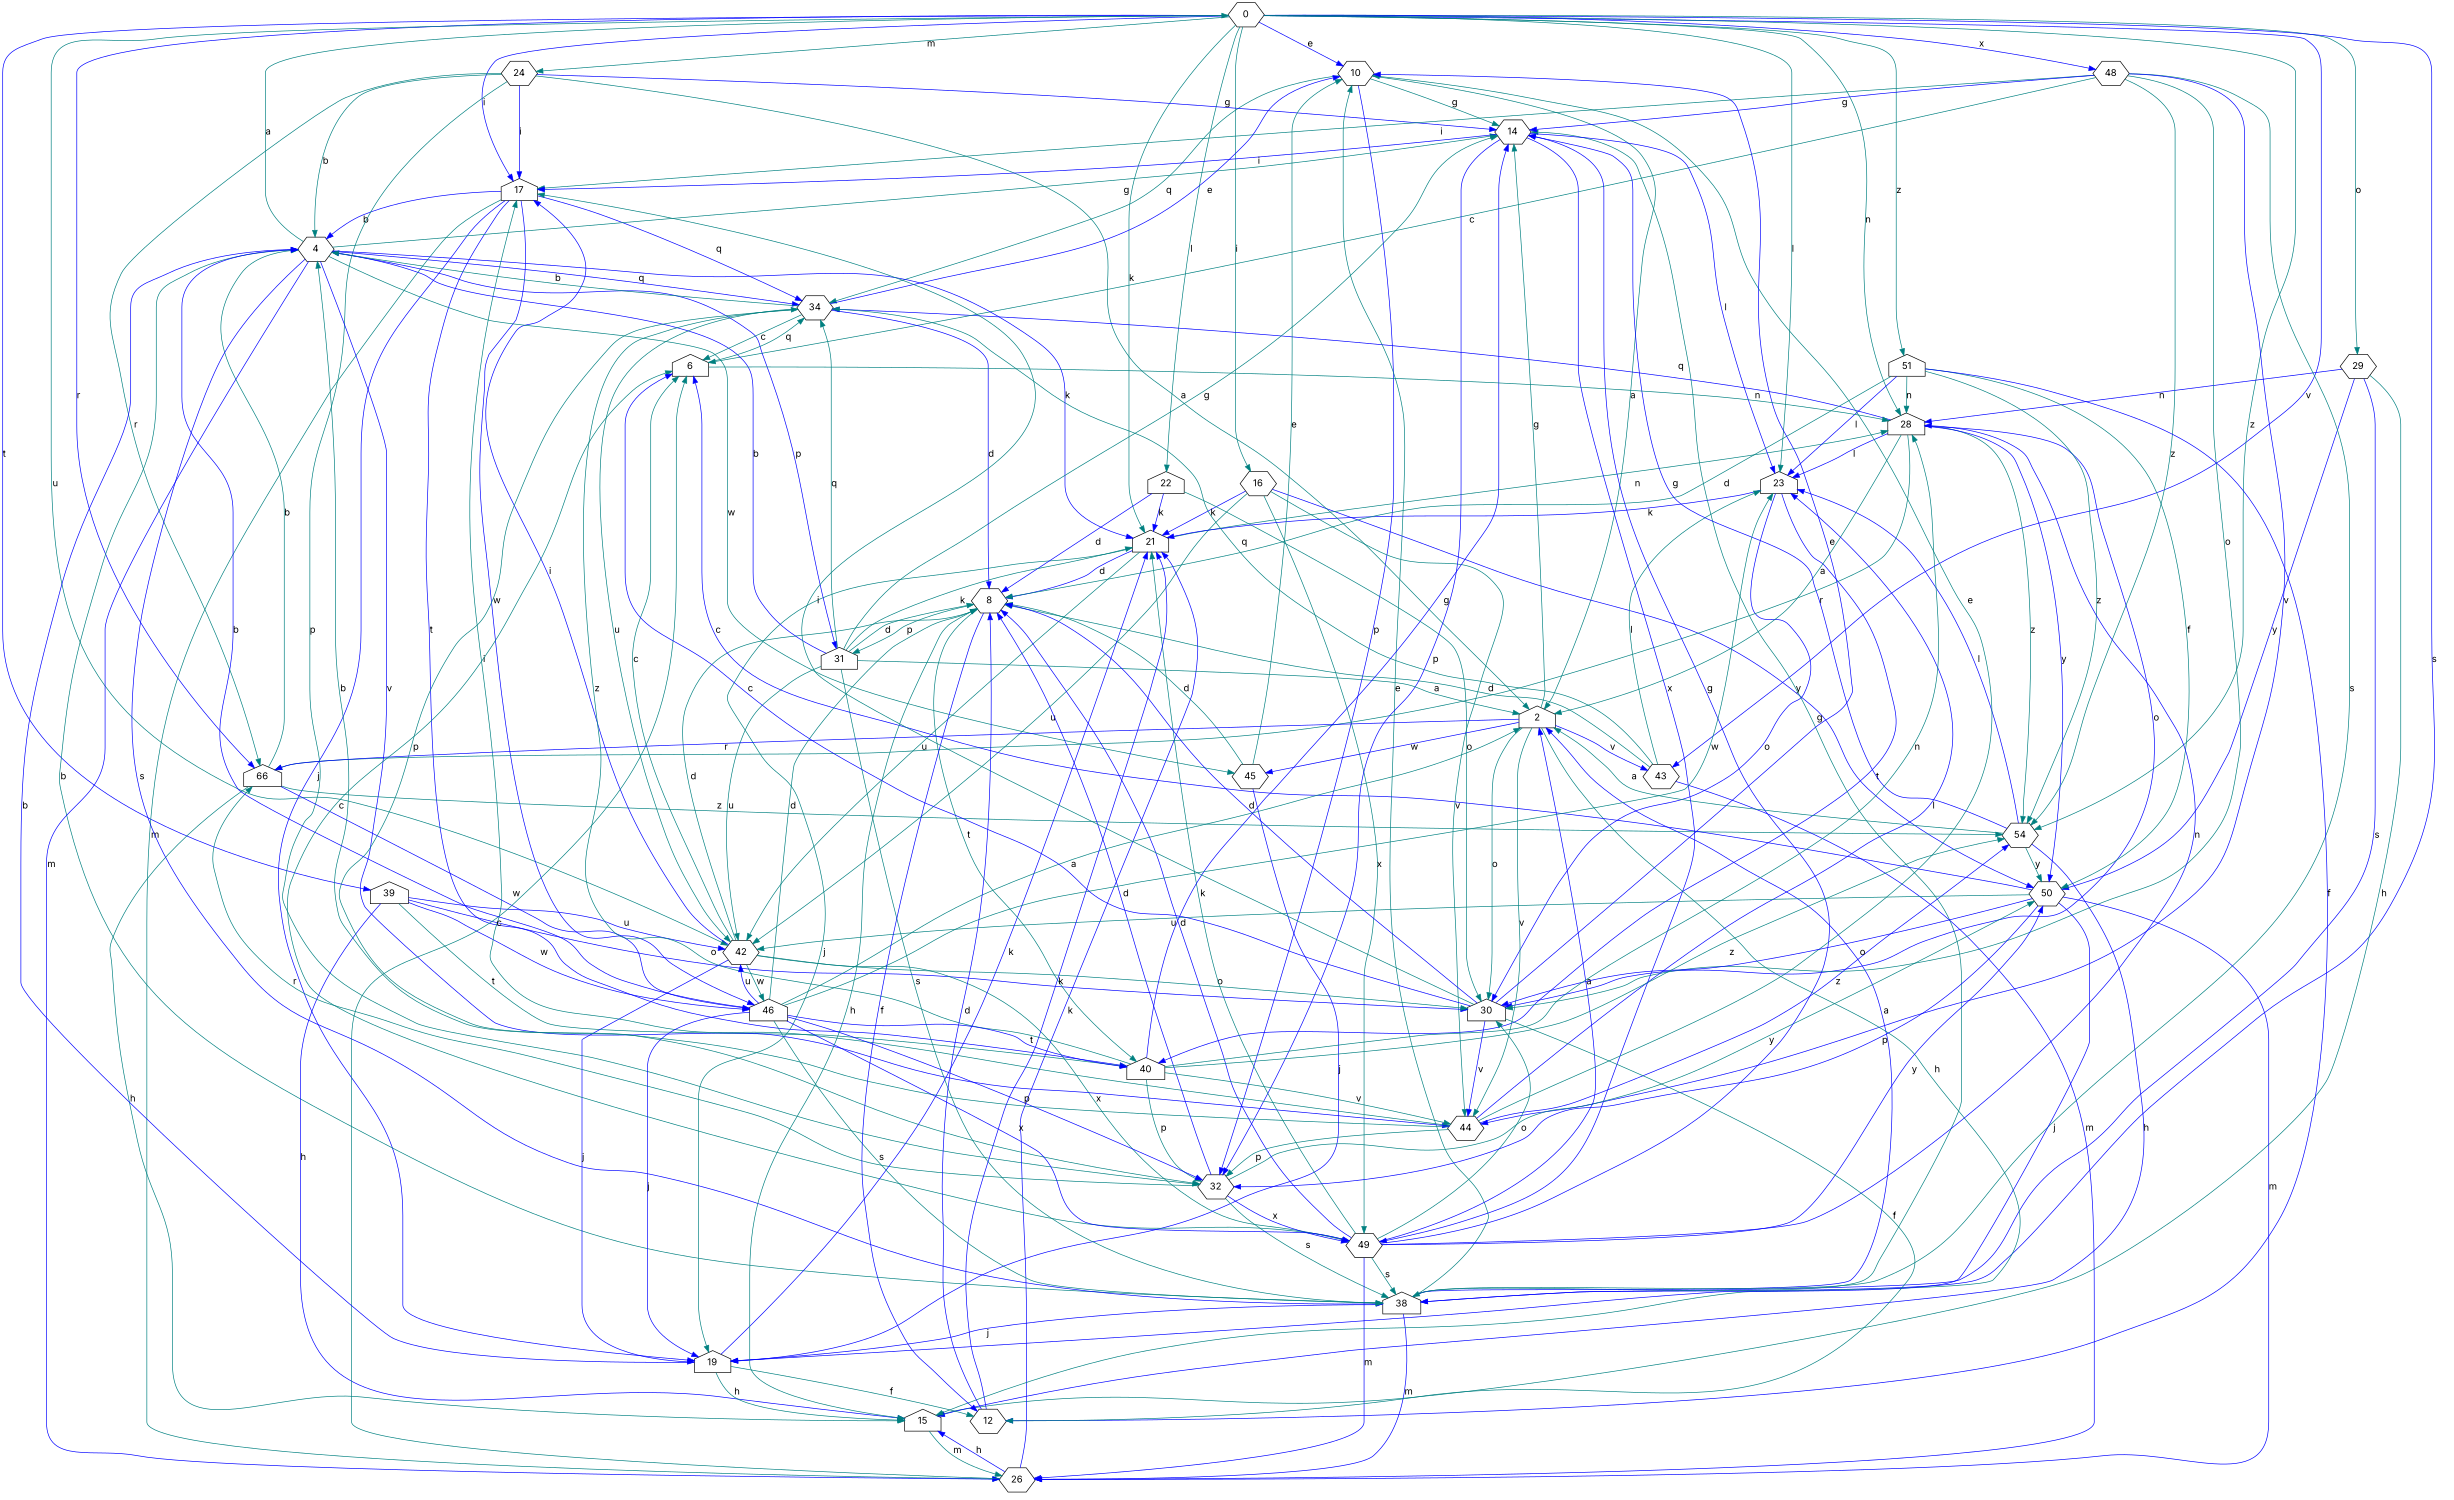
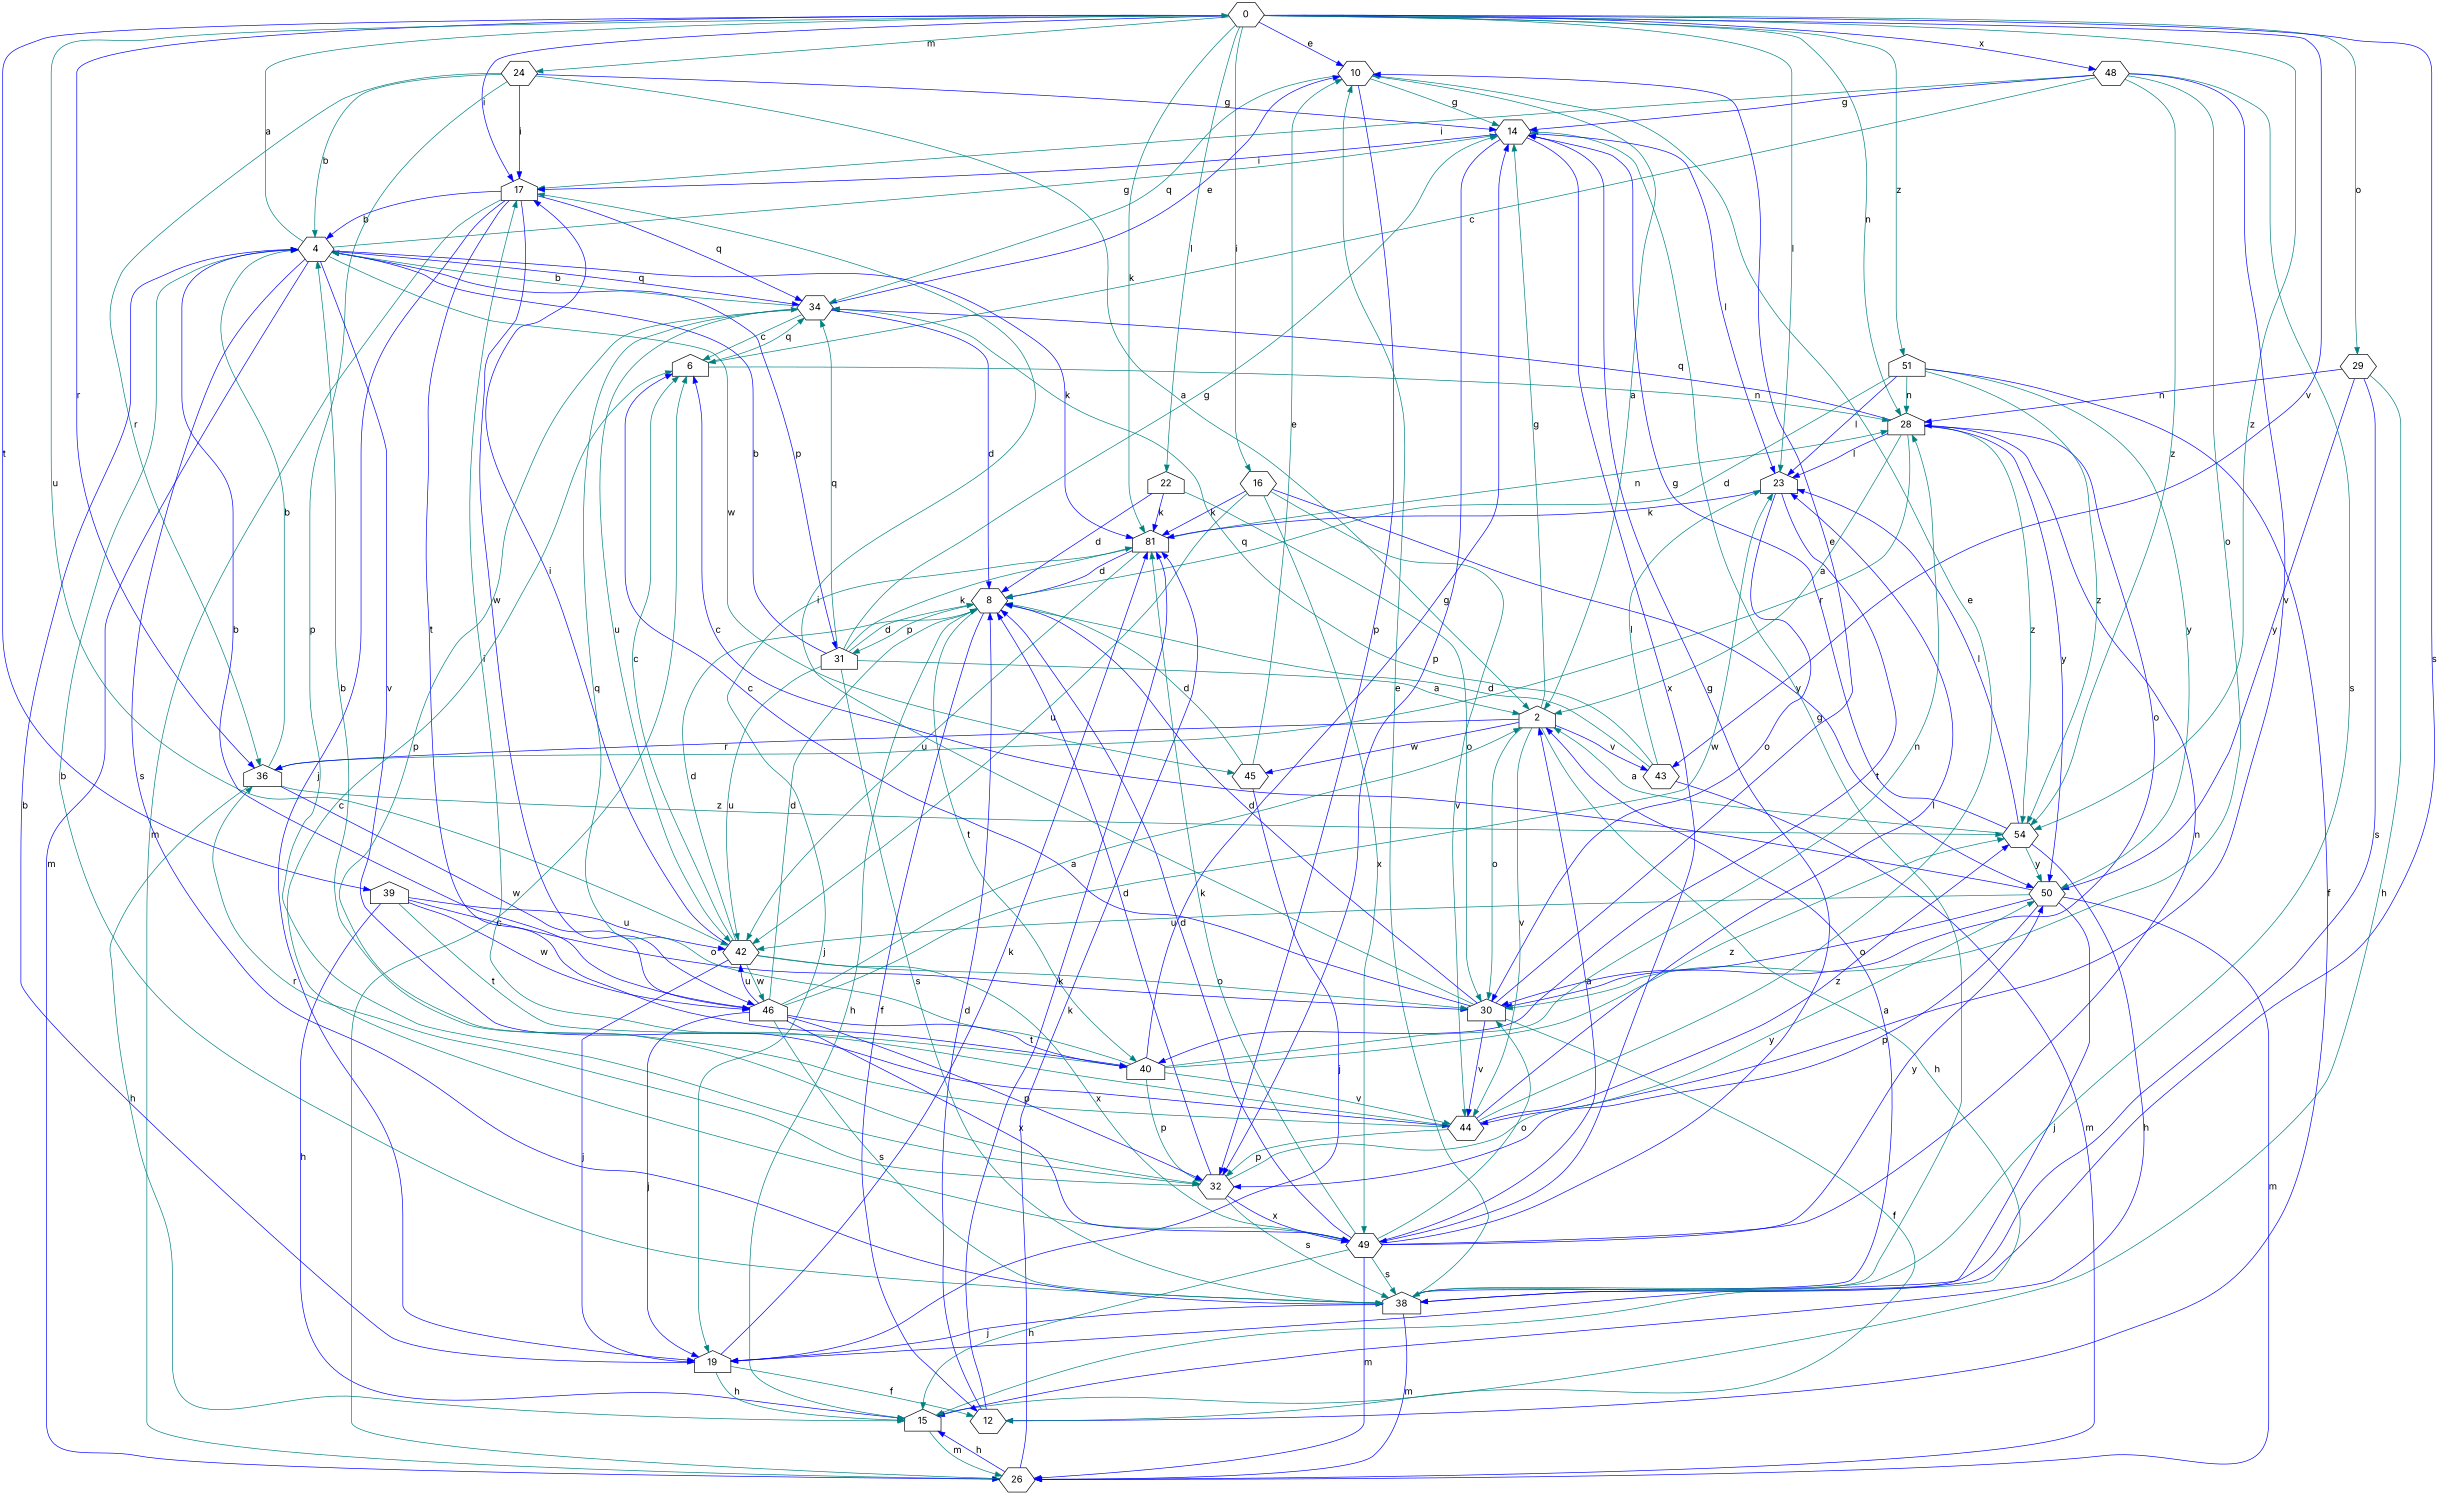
  strict digraph {
    fontname=Inter
    node [fontname=Inter shape=hexagon]
    edge [color=teal fontname=Inter]
    0
    10
    16
    17 [shape=house]
-   21 [shape=house]
+   21 [shape=house label=81]
    22 [shape=house]
    23 [shape=house]
    24
    28 [shape=house]
    29
-   36 [shape=house label=66]
+   36 [shape=house]
    38 [shape=house]
    39 [shape=house]
    42
    43
    48
    51 [shape=house]
    54
    4
    14
    44
    45
    26
    31 [shape=house]
    34
    2 [shape=house]
    32
    49
    50
    40 [shape=house]
    19 [shape=house]
    46 [shape=house]
    8
    30 [shape=house]
    15 [shape=house]
    6 [shape=house]
    12
    0 -> 10 [color=blue label=e]
    0 -> 16 [label=i]
    0 -> 17 [color=blue label=i]
    0 -> 21 [label=k]
    0 -> 22 [label=l]
    0 -> 23 [label=l]
    0 -> 24 [label=m]
    0 -> 28 [label=n]
    0 -> 29 [label=o]
    0 -> 36 [color=blue label=r]
    0 -> 38 [color=blue label=s]
    0 -> 39 [color=blue label=t]
    0 -> 42 [label=u]
    0 -> 43 [color=blue label=v]
    0 -> 48 [color=blue label=x]
    0 -> 51 [label=z]
    0 -> 54 [label=z]
    10 -> 14 [label=g]
    10 -> 34 [label=q]
    10 -> 2 [label=a]
    10 -> 32 [color=blue label=p]
    16 -> 21 [color=blue label=k]
    16 -> 42 [label=u]
    16 -> 44 [label=v]
    16 -> 49 [label=x]
    16 -> 50 [color=blue label=y]
    17 -> 4 [color=blue label=b]
    17 -> 26 [label=m]
    17 -> 34 [color=blue label=q]
    17 -> 40 [color=blue label=t]
    17 -> 19 [color=blue label=j]
    17 -> 46 [color=blue label=w]
    21 -> 28 [label=n]
    21 -> 42 [label=u]
    21 -> 19 [label=j]
    21 -> 8 [color=blue label=d]
    22 -> 21 [color=blue label=k]
    22 -> 8 [color=blue label=d]
    22 -> 30 [label=o]
    23 -> 21 [color=blue label=k]
    23 -> 40 [color=blue label=t]
    23 -> 30 [color=blue label=o]
    24 -> 17 [color=blue label=i]
    24 -> 36 [label=r]
    24 -> 4 [label=b]
    24 -> 14 [color=blue label=g]
    24 -> 2 [label=a]
    24 -> 32 [label=p]
    28 -> 23 [color=blue label=l]
    28 -> 36 [label=r]
    28 -> 54 [label=z]
    28 -> 34 [color=blue label=q]
    28 -> 2 [label=a]
    28 -> 50 [color=blue label=y]
    28 -> 30 [color=blue label=o]
    29 -> 28 [color=blue label=n]
    29 -> 38 [color=blue label=s]
    29 -> 50 [color=blue label=y]
    29 -> 15 [label=h]
    36 -> 54 [label=z]
    36 -> 4 [label=b]
    36 -> 46 [color=blue label=w]
    36 -> 15 [label=h]
    38 -> 10 [label=e]
    38 -> 4 [label=b]
    38 -> 14 [label=g]
    38 -> 26 [color=blue label=m]
    38 -> 2 [color=blue label=a]
    38 -> 19 [color=blue label=j]
    39 -> 42 [color=blue label=u]
    39 -> 40 [label=t]
    39 -> 46 [color=blue label=w]
    39 -> 30 [color=blue label=o]
    39 -> 15 [color=blue label=h]
    42 -> 17 [color=blue label=i]
    42 -> 49 [label=x]
    42 -> 19 [color=blue label=j]
    42 -> 46 [label=w]
    42 -> 8 [label=d]
    42 -> 30 [label=o]
    42 -> 6 [label=c]
    43 -> 23 [label=l]
    43 -> 26 [color=blue label=m]
    43 -> 34 [label=q]
    43 -> 8 [label=d]
    48 -> 17 [label=i]
    48 -> 38 [label=s]
    48 -> 54 [label=z]
    48 -> 14 [color=blue label=g]
    48 -> 44 [color=blue label=v]
    48 -> 30 [label=o]
    48 -> 6 [label=c]
    51 -> 23 [color=blue label=l]
    51 -> 28 [label=n]
    51 -> 54 [label=z]
-   51 -> 50 [label=f]
+   51 -> 50 [label=y]
    51 -> 8 [label=d]
    51 -> 12 [color=blue label=f]
    54 -> 23 [color=blue label=l]
    54 -> 14 [color=blue label=g]
    54 -> 2 [label=a]
    54 -> 50 [label=y]
    54 -> 15 [color=blue label=h]
    4 -> 0 [label=a]
    4 -> 21 [color=blue label=k]
    4 -> 38 [color=blue label=s]
    4 -> 14 [label=g]
    4 -> 44 [color=blue label=v]
    4 -> 45 [label=w]
    4 -> 26 [color=blue label=m]
    4 -> 31 [color=blue label=p]
    4 -> 34 [color=blue label=q]
    14 -> 17 [color=blue label=i]
    14 -> 23 [color=blue label=l]
    14 -> 32 [color=blue label=p]
    14 -> 49 [color=blue label=x]
    44 -> 10 [label=e]
    44 -> 17 [label=i]
    44 -> 23 [color=blue label=l]
    44 -> 54 [color=blue label=z]
    44 -> 4 [label=b]
    44 -> 32 [label=p]
    45 -> 10 [label=e]
    45 -> 19 [color=blue label=j]
    45 -> 8 [label=d]
    26 -> 21 [color=blue label=k]
    26 -> 15 [color=blue label=h]
    26 -> 6 [label=c]
    31 -> 21 [label=k]
    31 -> 38 [label=s]
    31 -> 42 [label=u]
    31 -> 4 [color=blue label=b]
    31 -> 14 [label=g]
    31 -> 34 [label=q]
    31 -> 2 [label=a]
    31 -> 8 [label=d]
    34 -> 10 [color=blue label=e]
    34 -> 42 [label=u]
    34 -> 4 [label=b]
    34 -> 32 [label=p]
    34 -> 8 [color=blue label=d]
    34 -> 6 [label=c]
    2 -> 36 [color=blue label=r]
    2 -> 43 [color=blue label=v]
    2 -> 14 [label=g]
    2 -> 44 [label=v]
    2 -> 45 [color=blue label=w]
    2 -> 30 [label=o]
    2 -> 15 [label=h]
    32 -> 36 [label=r]
    32 -> 38 [label=s]
    32 -> 49 [color=blue label=x]
    32 -> 50 [label=y]
    32 -> 8 [color=blue label=d]
    49 -> 21 [label=k]
    49 -> 28 [color=blue label=n]
    49 -> 38 [label=s]
    49 -> 14 [color=blue label=g]
    49 -> 26 [color=blue label=m]
    49 -> 2 [color=blue label=a]
    49 -> 50 [color=blue label=y]
    49 -> 8 [color=blue label=d]
    49 -> 30 [label=o]
+   49 -> 15 [label=h]
    49 -> 6 [label=c]
    50 -> 42 [label=u]
    50 -> 26 [color=blue label=m]
    50 -> 32 [color=blue label=p]
    50 -> 19 [color=blue label=j]
    50 -> 30 [color=blue label=o]
    50 -> 6 [color=blue label=c]
    40 -> 28 [label=n]
    40 -> 54 [label=z]
    40 -> 14 [color=blue label=g]
    40 -> 44 [label=v]
-   40 -> 34 [label=z]
+   40 -> 34 [label=q]
    40 -> 32 [label=p]
    19 -> 21 [color=blue label=k]
    19 -> 4 [color=blue label=b]
    19 -> 15 [label=h]
    19 -> 12 [label=f]
    46 -> 23 [label=w]
    46 -> 38 [label=s]
    46 -> 42 [color=blue label=u]
    46 -> 4 [color=blue label=b]
    46 -> 2 [label=a]
    46 -> 32 [color=blue label=p]
    46 -> 49 [color=blue label=x]
    46 -> 40 [color=blue label=t]
    46 -> 19 [color=blue label=j]
    46 -> 8 [label=d]
    8 -> 31 [label=p]
    8 -> 40 [label=t]
    8 -> 15 [label=h]
    8 -> 12 [color=blue label=f]
    30 -> 10 [color=blue label=e]
    30 -> 17 [label=i]
    30 -> 44 [color=blue label=v]
    30 -> 8 [color=blue label=d]
    30 -> 6 [color=blue label=c]
    30 -> 12 [label=f]
    15 -> 26 [label=m]
    6 -> 28 [label=n]
    6 -> 34 [label=q]
    12 -> 21 [color=blue label=k]
    12 -> 8 [color=blue label=d]
  }
